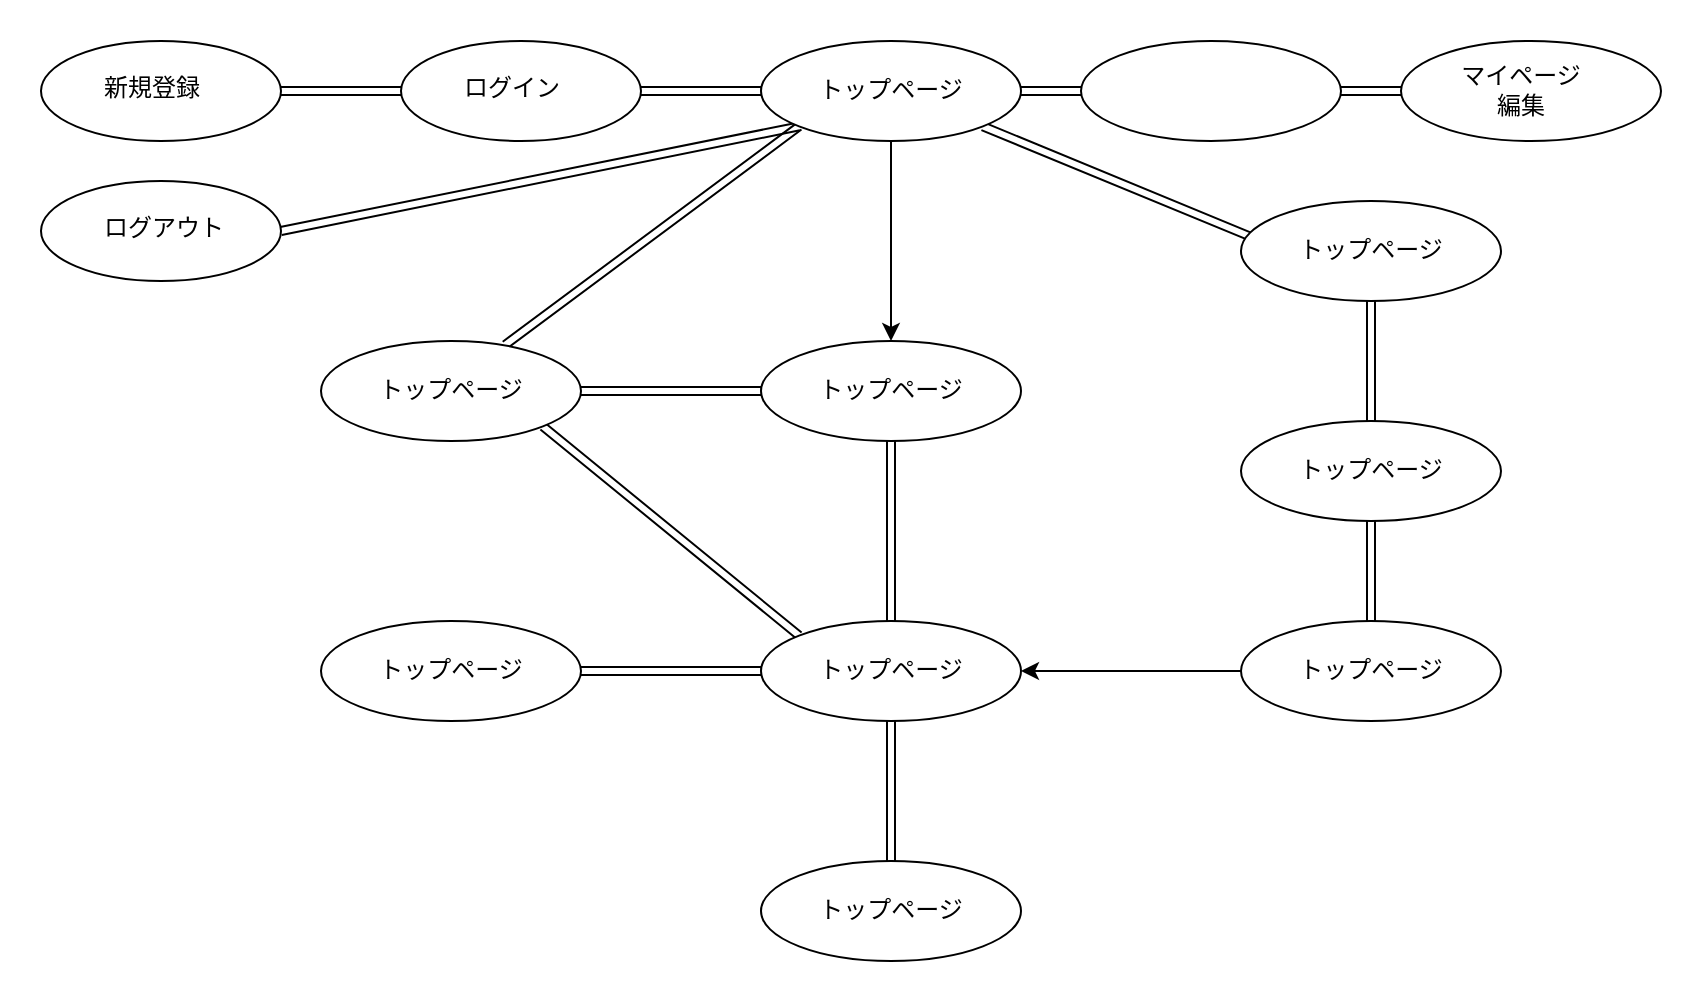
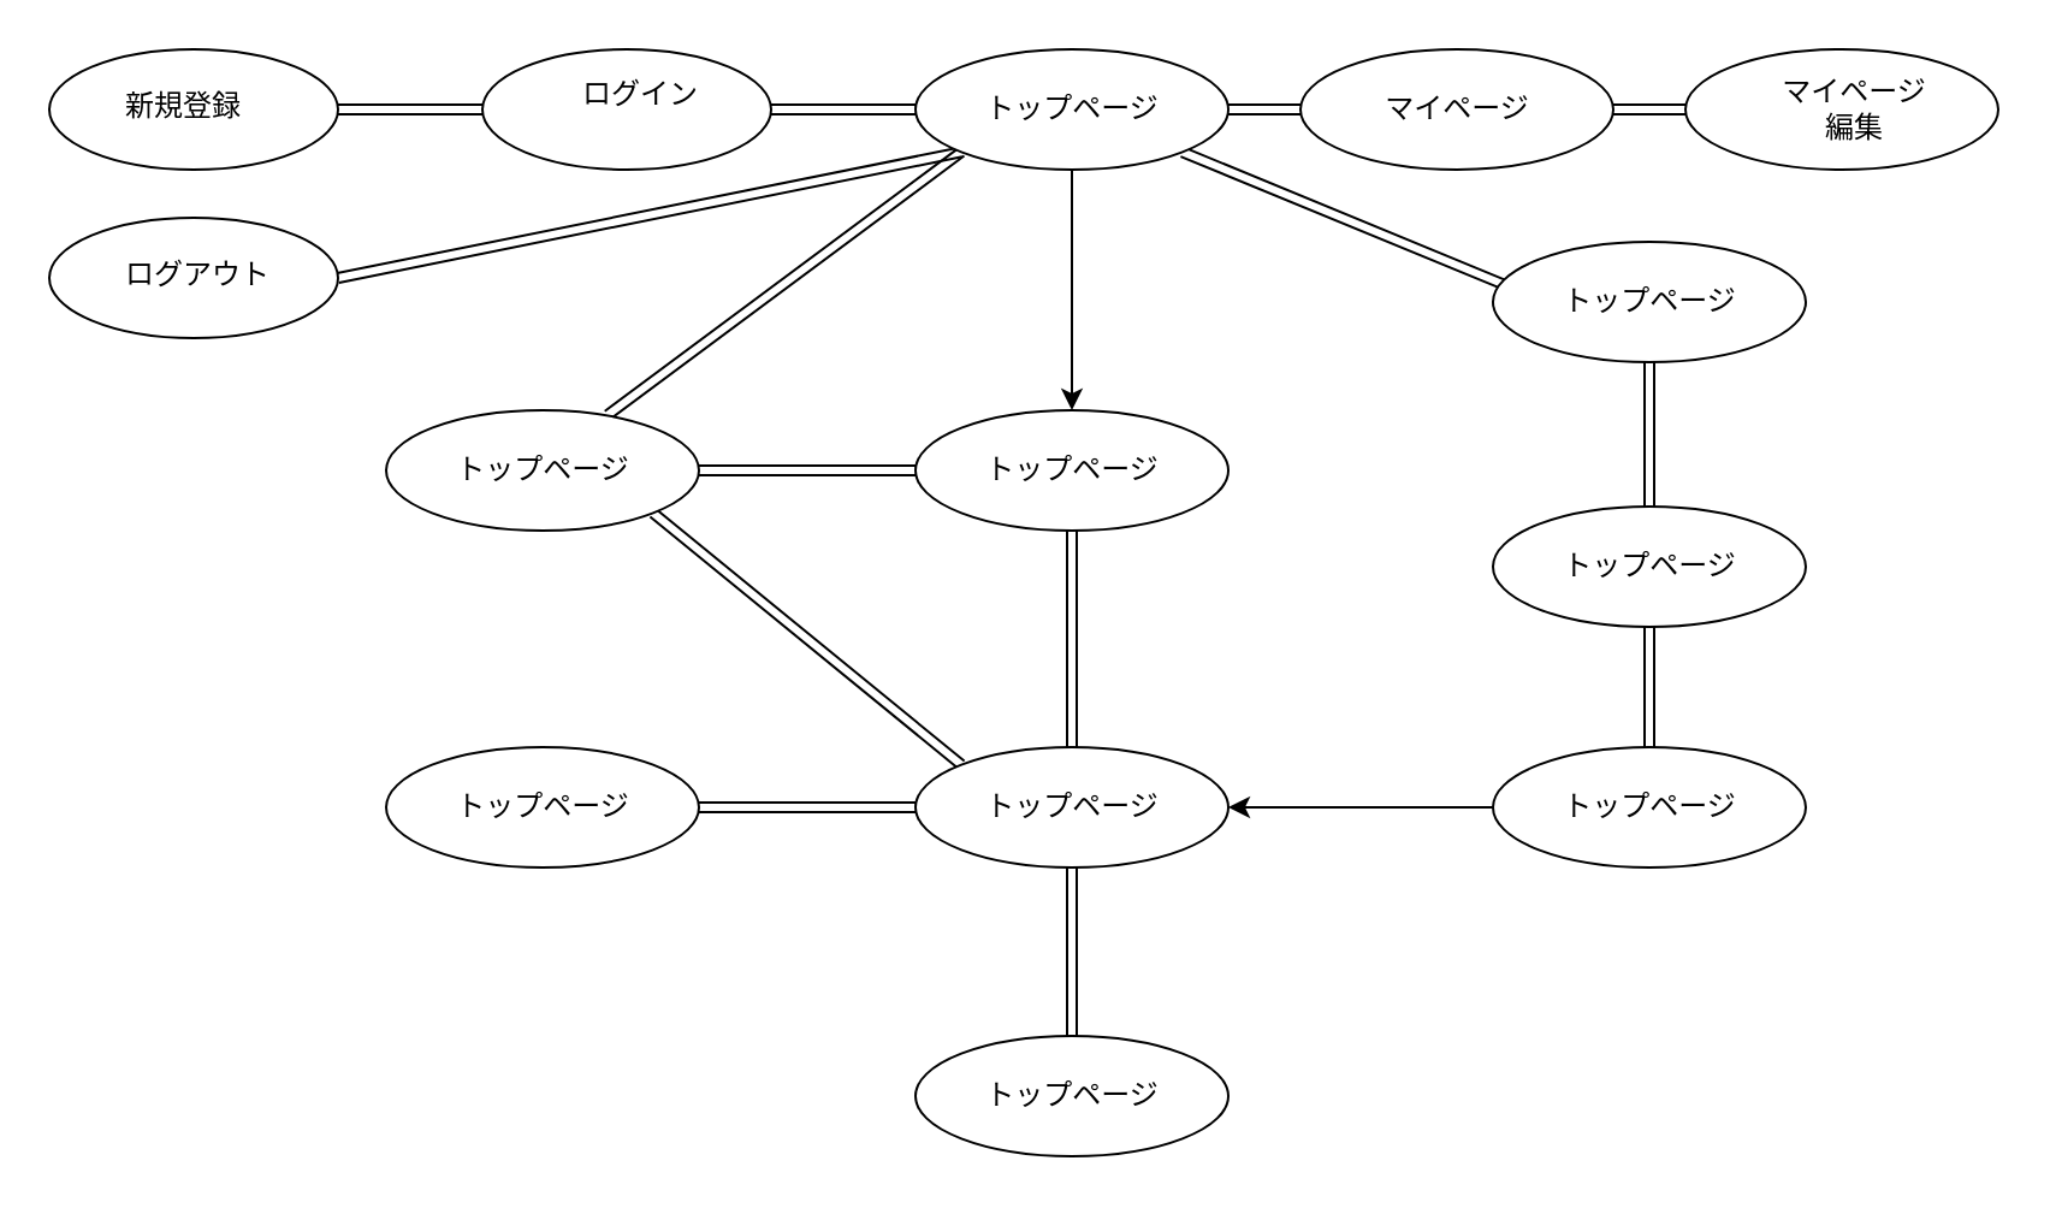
  <mxCell id="0" value="" />
  <mxCell id="1" parent="0" />
  <mxCell id="2" style="edgeStyle=none;shape=link;rounded=0;orthogonalLoop=1;jettySize=auto;html=1;exitX=0;exitY=0.5;exitDx=0;exitDy=0;entryX=1;entryY=0.5;entryDx=0;entryDy=0;" edge="1" parent="1" source="8" target="11"><mxGeometry relative="1" as="geometry" /></mxCell>
  <mxCell id="3" style="edgeStyle=none;shape=link;rounded=0;orthogonalLoop=1;jettySize=auto;html=1;exitX=0;exitY=1;exitDx=0;exitDy=0;entryX=1;entryY=0.5;entryDx=0;entryDy=0;width=-4;" edge="1" parent="1" source="8" target="13"><mxGeometry relative="1" as="geometry"><Array as="points" /></mxGeometry></mxCell>
  <mxCell id="4" style="edgeStyle=none;shape=link;rounded=0;orthogonalLoop=1;jettySize=auto;html=1;exitX=1;exitY=0.5;exitDx=0;exitDy=0;entryX=0;entryY=0.5;entryDx=0;entryDy=0;" edge="1" parent="1" source="8" target="18"><mxGeometry relative="1" as="geometry" /></mxCell>
  <mxCell id="5" style="edgeStyle=none;shape=link;rounded=0;orthogonalLoop=1;jettySize=auto;html=1;exitX=1;exitY=1;exitDx=0;exitDy=0;entryX=0.077;entryY=0.4;entryDx=0;entryDy=0;entryPerimeter=0;" edge="1" parent="1" source="8" target="38"><mxGeometry relative="1" as="geometry" /></mxCell>
  <mxCell id="6" style="edgeStyle=none;shape=link;rounded=0;orthogonalLoop=1;jettySize=auto;html=1;exitX=0;exitY=1;exitDx=0;exitDy=0;entryX=0.708;entryY=0.04;entryDx=0;entryDy=0;entryPerimeter=0;" edge="1" parent="1" source="8" target="27"><mxGeometry relative="1" as="geometry" /></mxCell>
  <mxCell id="7" style="edgeStyle=none;rounded=0;orthogonalLoop=1;jettySize=auto;html=1;exitX=0.5;exitY=1;exitDx=0;exitDy=0;entryX=0.5;entryY=0;entryDx=0;entryDy=0;" edge="1" parent="1" source="8" target="24"><mxGeometry relative="1" as="geometry" /></mxCell>
  <mxCell id="8" value="" style="ellipse;whiteSpace=wrap;html=1;" vertex="1" parent="1"><mxGeometry x="380" y="20" width="130" height="50" as="geometry" /></mxCell>
  <mxCell id="9" value="トップページ" style="text;html=1;resizable=0;autosize=1;align=center;verticalAlign=middle;points=[];fillColor=none;strokeColor=none;rounded=0;" vertex="1" parent="1"><mxGeometry x="395" y="30" width="100" height="30" as="geometry" /></mxCell>
  <mxCell id="10" style="edgeStyle=none;shape=link;rounded=0;orthogonalLoop=1;jettySize=auto;html=1;exitX=0;exitY=0.5;exitDx=0;exitDy=0;entryX=1;entryY=0.5;entryDx=0;entryDy=0;" edge="1" parent="1" source="11" target="12"><mxGeometry relative="1" as="geometry" /></mxCell>
  <mxCell id="11" value="" style="ellipse;whiteSpace=wrap;html=1;" vertex="1" parent="1"><mxGeometry x="200" y="20" width="120" height="50" as="geometry" /></mxCell>
  <mxCell id="12" value="" style="ellipse;whiteSpace=wrap;html=1;" vertex="1" parent="1"><mxGeometry y="20" width="120" height="50" as="geometry" x="20" /></mxCell>
  <mxCell id="13" value="" style="ellipse;whiteSpace=wrap;html=1;" vertex="1" parent="1"><mxGeometry y="90" width="120" height="50" as="geometry" x="20" /></mxCell>
- <mxCell id="14" value="&lt;div style=&quot;text-align: center;&quot;&gt;&lt;span style=&quot;background-color: initial;&quot;&gt;ログイン&lt;/span&gt;&lt;/div&gt;" style="text;whiteSpace=wrap;html=1;" vertex="1" parent="1"><mxGeometry x="230" y="30" width="60" height="30" as="geometry" /></mxCell>
+ <mxCell id="14" value="&lt;div style=&quot;text-align: center;&quot;&gt;&lt;span style=&quot;background-color: initial;&quot;&gt;ログイン&lt;/span&gt;&lt;/div&gt;" style="text;whiteSpace=wrap;html=1;" vertex="1" parent="1"><mxGeometry x="240" y="25" width="60" height="30" as="geometry" /></mxCell>
  <mxCell id="15" value="&lt;div style=&quot;text-align: center;&quot;&gt;&lt;span style=&quot;background-color: initial;&quot;&gt;新規登録&lt;/span&gt;&lt;/div&gt;" style="text;whiteSpace=wrap;html=1;" vertex="1" parent="1"><mxGeometry x="50" y="30" width="60" height="40" as="geometry" /></mxCell>
  <mxCell id="16" value="ログアウト" style="text;whiteSpace=wrap;html=1;" vertex="1" parent="1"><mxGeometry x="50" y="100" width="80" height="40" as="geometry" /></mxCell>
  <mxCell id="17" style="edgeStyle=none;shape=link;rounded=0;orthogonalLoop=1;jettySize=auto;html=1;exitX=1;exitY=0.5;exitDx=0;exitDy=0;" edge="1" parent="1" source="18" target="19"><mxGeometry relative="1" as="geometry" /></mxCell>
  <mxCell id="18" value="" style="ellipse;whiteSpace=wrap;html=1;" vertex="1" parent="1"><mxGeometry x="540" y="20" width="130" height="50" as="geometry" /></mxCell>
  <mxCell id="19" value="" style="ellipse;whiteSpace=wrap;html=1;" vertex="1" parent="1"><mxGeometry x="700" y="20" width="130" height="50" as="geometry" /></mxCell>
- <mxCell id="21" value="マイページ&lt;br&gt;編集" style="text;html=1;resizable=0;autosize=1;align=center;verticalAlign=middle;points=[];fillColor=none;strokeColor=none;rounded=0;" vertex="1" parent="1"><mxGeometry x="720" y="25" width="80" height="40" as="geometry" /></mxCell>
+ <mxCell id="20" value="マイページ" style="text;html=1;resizable=0;autosize=1;align=center;verticalAlign=middle;points=[];fillColor=none;strokeColor=none;rounded=0;" vertex="1" parent="1"><mxGeometry x="565" y="30" width="80" height="30" as="geometry" /></mxCell>
+ <mxCell id="21" value="マイページ&lt;br&gt;編集" style="text;html=1;resizable=0;autosize=1;align=center;verticalAlign=middle;points=[];fillColor=none;strokeColor=none;rounded=0;" vertex="1" parent="1"><mxGeometry x="730" y="25" width="80" height="40" as="geometry" /></mxCell>
  <mxCell id="22" style="edgeStyle=none;shape=link;rounded=0;orthogonalLoop=1;jettySize=auto;html=1;exitX=0;exitY=0;exitDx=0;exitDy=0;" edge="1" parent="1" source="16" target="16"><mxGeometry relative="1" as="geometry" /></mxCell>
  <mxCell id="23" style="edgeStyle=none;shape=link;rounded=0;orthogonalLoop=1;jettySize=auto;html=1;exitX=0.5;exitY=1;exitDx=0;exitDy=0;entryX=0.5;entryY=0;entryDx=0;entryDy=0;" edge="1" parent="1" source="24" target="32"><mxGeometry relative="1" as="geometry" /></mxCell>
  <mxCell id="24" value="" style="ellipse;whiteSpace=wrap;html=1;" vertex="1" parent="1"><mxGeometry x="380" y="170" width="130" height="50" as="geometry" /></mxCell>
  <mxCell id="25" style="edgeStyle=none;shape=link;rounded=0;orthogonalLoop=1;jettySize=auto;html=1;exitX=1;exitY=0.5;exitDx=0;exitDy=0;entryX=0;entryY=0.5;entryDx=0;entryDy=0;" edge="1" parent="1" source="27" target="24"><mxGeometry relative="1" as="geometry" /></mxCell>
  <mxCell id="26" style="edgeStyle=none;shape=link;rounded=0;orthogonalLoop=1;jettySize=auto;html=1;exitX=1;exitY=1;exitDx=0;exitDy=0;entryX=0;entryY=0;entryDx=0;entryDy=0;" edge="1" parent="1" source="27" target="32"><mxGeometry relative="1" as="geometry" /></mxCell>
  <mxCell id="27" value="" style="ellipse;whiteSpace=wrap;html=1;" vertex="1" parent="1"><mxGeometry x="160" y="170" width="130" height="50" as="geometry" /></mxCell>
  <mxCell id="28" value="" style="ellipse;whiteSpace=wrap;html=1;" vertex="1" parent="1"><mxGeometry x="380" y="430" width="130" height="50" as="geometry" /></mxCell>
  <mxCell id="29" value="" style="ellipse;whiteSpace=wrap;html=1;" vertex="1" parent="1"><mxGeometry x="160" y="310" width="130" height="50" as="geometry" /></mxCell>
  <mxCell id="30" style="edgeStyle=none;shape=link;rounded=0;orthogonalLoop=1;jettySize=auto;html=1;exitX=0;exitY=0.5;exitDx=0;exitDy=0;entryX=1;entryY=0.5;entryDx=0;entryDy=0;" edge="1" parent="1" source="32" target="29"><mxGeometry relative="1" as="geometry"><mxPoint x="300" y="335" as="targetPoint" /></mxGeometry></mxCell>
  <mxCell id="31" style="edgeStyle=none;shape=link;rounded=0;orthogonalLoop=1;jettySize=auto;html=1;exitX=0.5;exitY=1;exitDx=0;exitDy=0;entryX=0.5;entryY=0;entryDx=0;entryDy=0;" edge="1" parent="1" source="32" target="28"><mxGeometry relative="1" as="geometry" /></mxCell>
  <mxCell id="32" value="" style="ellipse;whiteSpace=wrap;html=1;" vertex="1" parent="1"><mxGeometry x="380" y="310" width="130" height="50" as="geometry" /></mxCell>
  <mxCell id="33" style="edgeStyle=none;shape=link;rounded=0;orthogonalLoop=1;jettySize=auto;html=1;exitX=0.5;exitY=1;exitDx=0;exitDy=0;entryX=0.5;entryY=0;entryDx=0;entryDy=0;" edge="1" parent="1" source="34" target="36"><mxGeometry relative="1" as="geometry" /></mxCell>
  <mxCell id="34" value="" style="ellipse;whiteSpace=wrap;html=1;" vertex="1" parent="1"><mxGeometry x="620" y="210" width="130" height="50" as="geometry" /></mxCell>
  <mxCell id="35" style="edgeStyle=none;rounded=0;orthogonalLoop=1;jettySize=auto;html=1;exitX=0;exitY=0.5;exitDx=0;exitDy=0;entryX=1;entryY=0.5;entryDx=0;entryDy=0;" edge="1" parent="1" source="36" target="32"><mxGeometry relative="1" as="geometry" /></mxCell>
  <mxCell id="36" value="" style="ellipse;whiteSpace=wrap;html=1;" vertex="1" parent="1"><mxGeometry x="620" y="310" width="130" height="50" as="geometry" /></mxCell>
  <mxCell id="37" style="edgeStyle=none;shape=link;rounded=0;orthogonalLoop=1;jettySize=auto;html=1;exitX=0.5;exitY=1;exitDx=0;exitDy=0;entryX=0.5;entryY=0;entryDx=0;entryDy=0;" edge="1" parent="1" source="38" target="34"><mxGeometry relative="1" as="geometry" /></mxCell>
  <mxCell id="38" value="" style="ellipse;whiteSpace=wrap;html=1;" vertex="1" parent="1"><mxGeometry x="620" y="100" width="130" height="50" as="geometry" /></mxCell>
  <mxCell id="39" value="トップページ" style="text;html=1;resizable=0;autosize=1;align=center;verticalAlign=middle;points=[];fillColor=none;strokeColor=none;rounded=0;" vertex="1" parent="1"><mxGeometry x="175" y="180" width="100" height="30" as="geometry" /></mxCell>
  <mxCell id="40" value="トップページ" style="text;html=1;resizable=0;autosize=1;align=center;verticalAlign=middle;points=[];fillColor=none;strokeColor=none;rounded=0;" vertex="1" parent="1"><mxGeometry x="635" y="110" width="100" height="30" as="geometry" /></mxCell>
  <mxCell id="41" value="トップページ" style="text;html=1;resizable=0;autosize=1;align=center;verticalAlign=middle;points=[];fillColor=none;strokeColor=none;rounded=0;" vertex="1" parent="1"><mxGeometry x="635" y="220" width="100" height="30" as="geometry" /></mxCell>
  <mxCell id="42" value="トップページ" style="text;html=1;resizable=0;autosize=1;align=center;verticalAlign=middle;points=[];fillColor=none;strokeColor=none;rounded=0;" vertex="1" parent="1"><mxGeometry x="635" y="320" width="100" height="30" as="geometry" /></mxCell>
  <mxCell id="43" value="トップページ" style="text;html=1;resizable=0;autosize=1;align=center;verticalAlign=middle;points=[];fillColor=none;strokeColor=none;rounded=0;" vertex="1" parent="1"><mxGeometry x="395" y="320" width="100" height="30" as="geometry" /></mxCell>
  <mxCell id="44" value="トップページ" style="text;html=1;resizable=0;autosize=1;align=center;verticalAlign=middle;points=[];fillColor=none;strokeColor=none;rounded=0;" vertex="1" parent="1"><mxGeometry x="175" y="320" width="100" height="30" as="geometry" /></mxCell>
  <mxCell id="45" value="トップページ" style="text;html=1;resizable=0;autosize=1;align=center;verticalAlign=middle;points=[];fillColor=none;strokeColor=none;rounded=0;" vertex="1" parent="1"><mxGeometry x="395" y="440" width="100" height="30" as="geometry" /></mxCell>
  <mxCell id="46" value="トップページ" style="text;html=1;resizable=0;autosize=1;align=center;verticalAlign=middle;points=[];fillColor=none;strokeColor=none;rounded=0;" vertex="1" parent="1"><mxGeometry x="395" y="180" width="100" height="30" as="geometry" /></mxCell>
